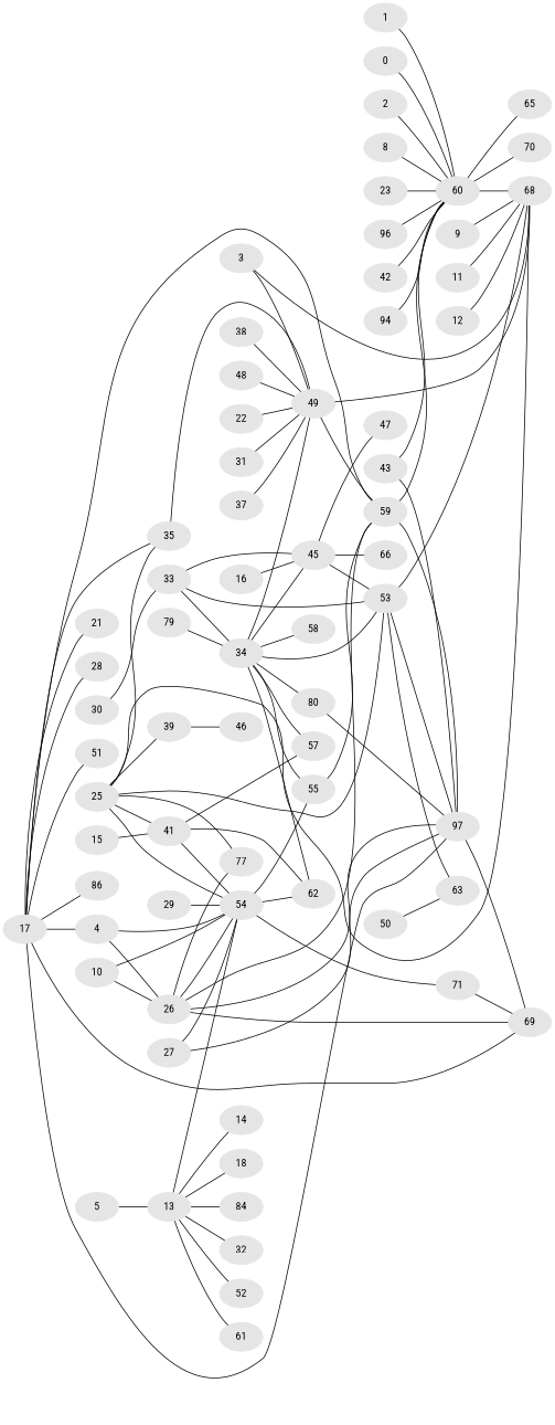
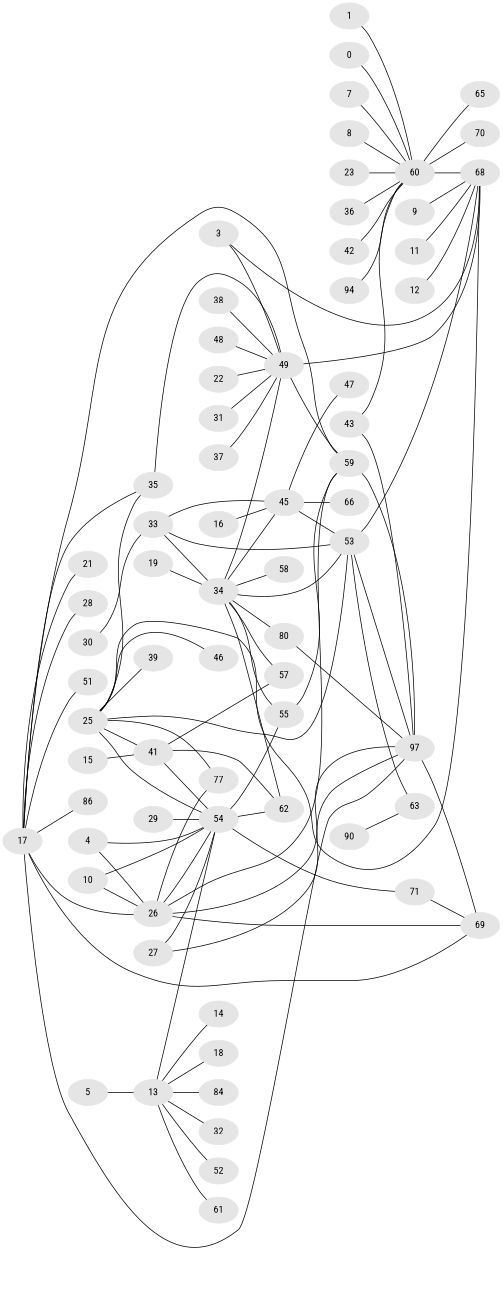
  graph {
    fontname="Roboto Condensed"
    rankdir=LR
    node [color=gray90 fontname="Roboto Condensed" style=filled]
    edge [fontname="Roboto Condensed" weight=1.0]
    1
    60
    68
    65
    70
    n6 [label=0]
    3
    49
    59
    4
    26
    54
    n13 [label=97]
    69
    n15 [label=77]
    62
    55
    71
    5
    13
    14
    18
    n23 [label=84]
    32
    52
    61
-   7 [label=2]
+   7
    8
    9
    10
    11
    12
    15
    41
    57
    16
    45
    53
    47
    66
    17
    21
    28
    35
    51
    n46 [label=86]
-   19 [label=79]
+   19
    34
    n49 [label=80]
    58
    22
    23
    25
    39
    46
    27
    29
    30
    33
    31
    63
-   36 [label=96]
+   36
    37
    38
    42
    43
    n67 [label=94]
    48
-   50
+   50 [label=90]
    1 -- 60
    60 -- 68 [weight=12.0]
    60 -- 65
    60 -- 70
    n6 -- 60
    3 -- 68
    3 -- 49
    49 -- 68
    49 -- 59
-   59 -- 60
    59 -- n13
    4 -- 26
    4 -- 54
    26 -- 59 [weight=3.0]
    26 -- 54
    26 -- n13 [weight=3.0]
    26 -- 69 [weight=3.0]
    26 -- n15
    54 -- 62 [weight=4.0]
    54 -- 55
    54 -- 71
    n13 -- 69
    55 -- 59
    71 -- 69
    5 -- 13
    13 -- 54
    13 -- 14
    13 -- 18
    13 -- n23
    13 -- 32
    13 -- 52
    13 -- 61
    7 -- 60
    8 -- 60
    9 -- 68
    10 -- 26
    10 -- 54
    11 -- 68
    12 -- 68
    15 -- 41
    41 -- 54 [weight=4.0]
    41 -- 62
    41 -- 57
    16 -- 45
    45 -- 53 [weight=6.0]
    45 -- 47
    45 -- 66
    53 -- 68
    53 -- n13
    53 -- 63
    17 -- 59
-   17 -- 4 [weight=3.0]
+   17 -- 26 [weight=3.0]
    17 -- n13
    17 -- 69
    17 -- 21
    17 -- 28
    17 -- 35
    17 -- 51
    17 -- n46
    35 -- 49
    19 -- 34
    34 -- 49
    34 -- 62
    34 -- 55
    34 -- 57
    34 -- 45 [weight=3.0]
    34 -- 53 [weight=2.0]
    34 -- n49
    34 -- 58
    n49 -- n13
    22 -- 49
    23 -- 60
    25 -- 68
    25 -- 54 [weight=4.0]
    25 -- n15
    25 -- 41
    25 -- 53
    25 -- 35
    25 -- 39
-   39 -- 46
+   25 -- 46
    27 -- 54
    27 -- n13
    29 -- 54
    30 -- 33
    33 -- 45 [weight=3.0]
    33 -- 53 [weight=2.0]
    33 -- 34
    31 -- 49
    36 -- 60
    37 -- 49
    38 -- 49
    42 -- 60
    43 -- 60
    43 -- n13
    n67 -- 60
    48 -- 49
    50 -- 63
  }
